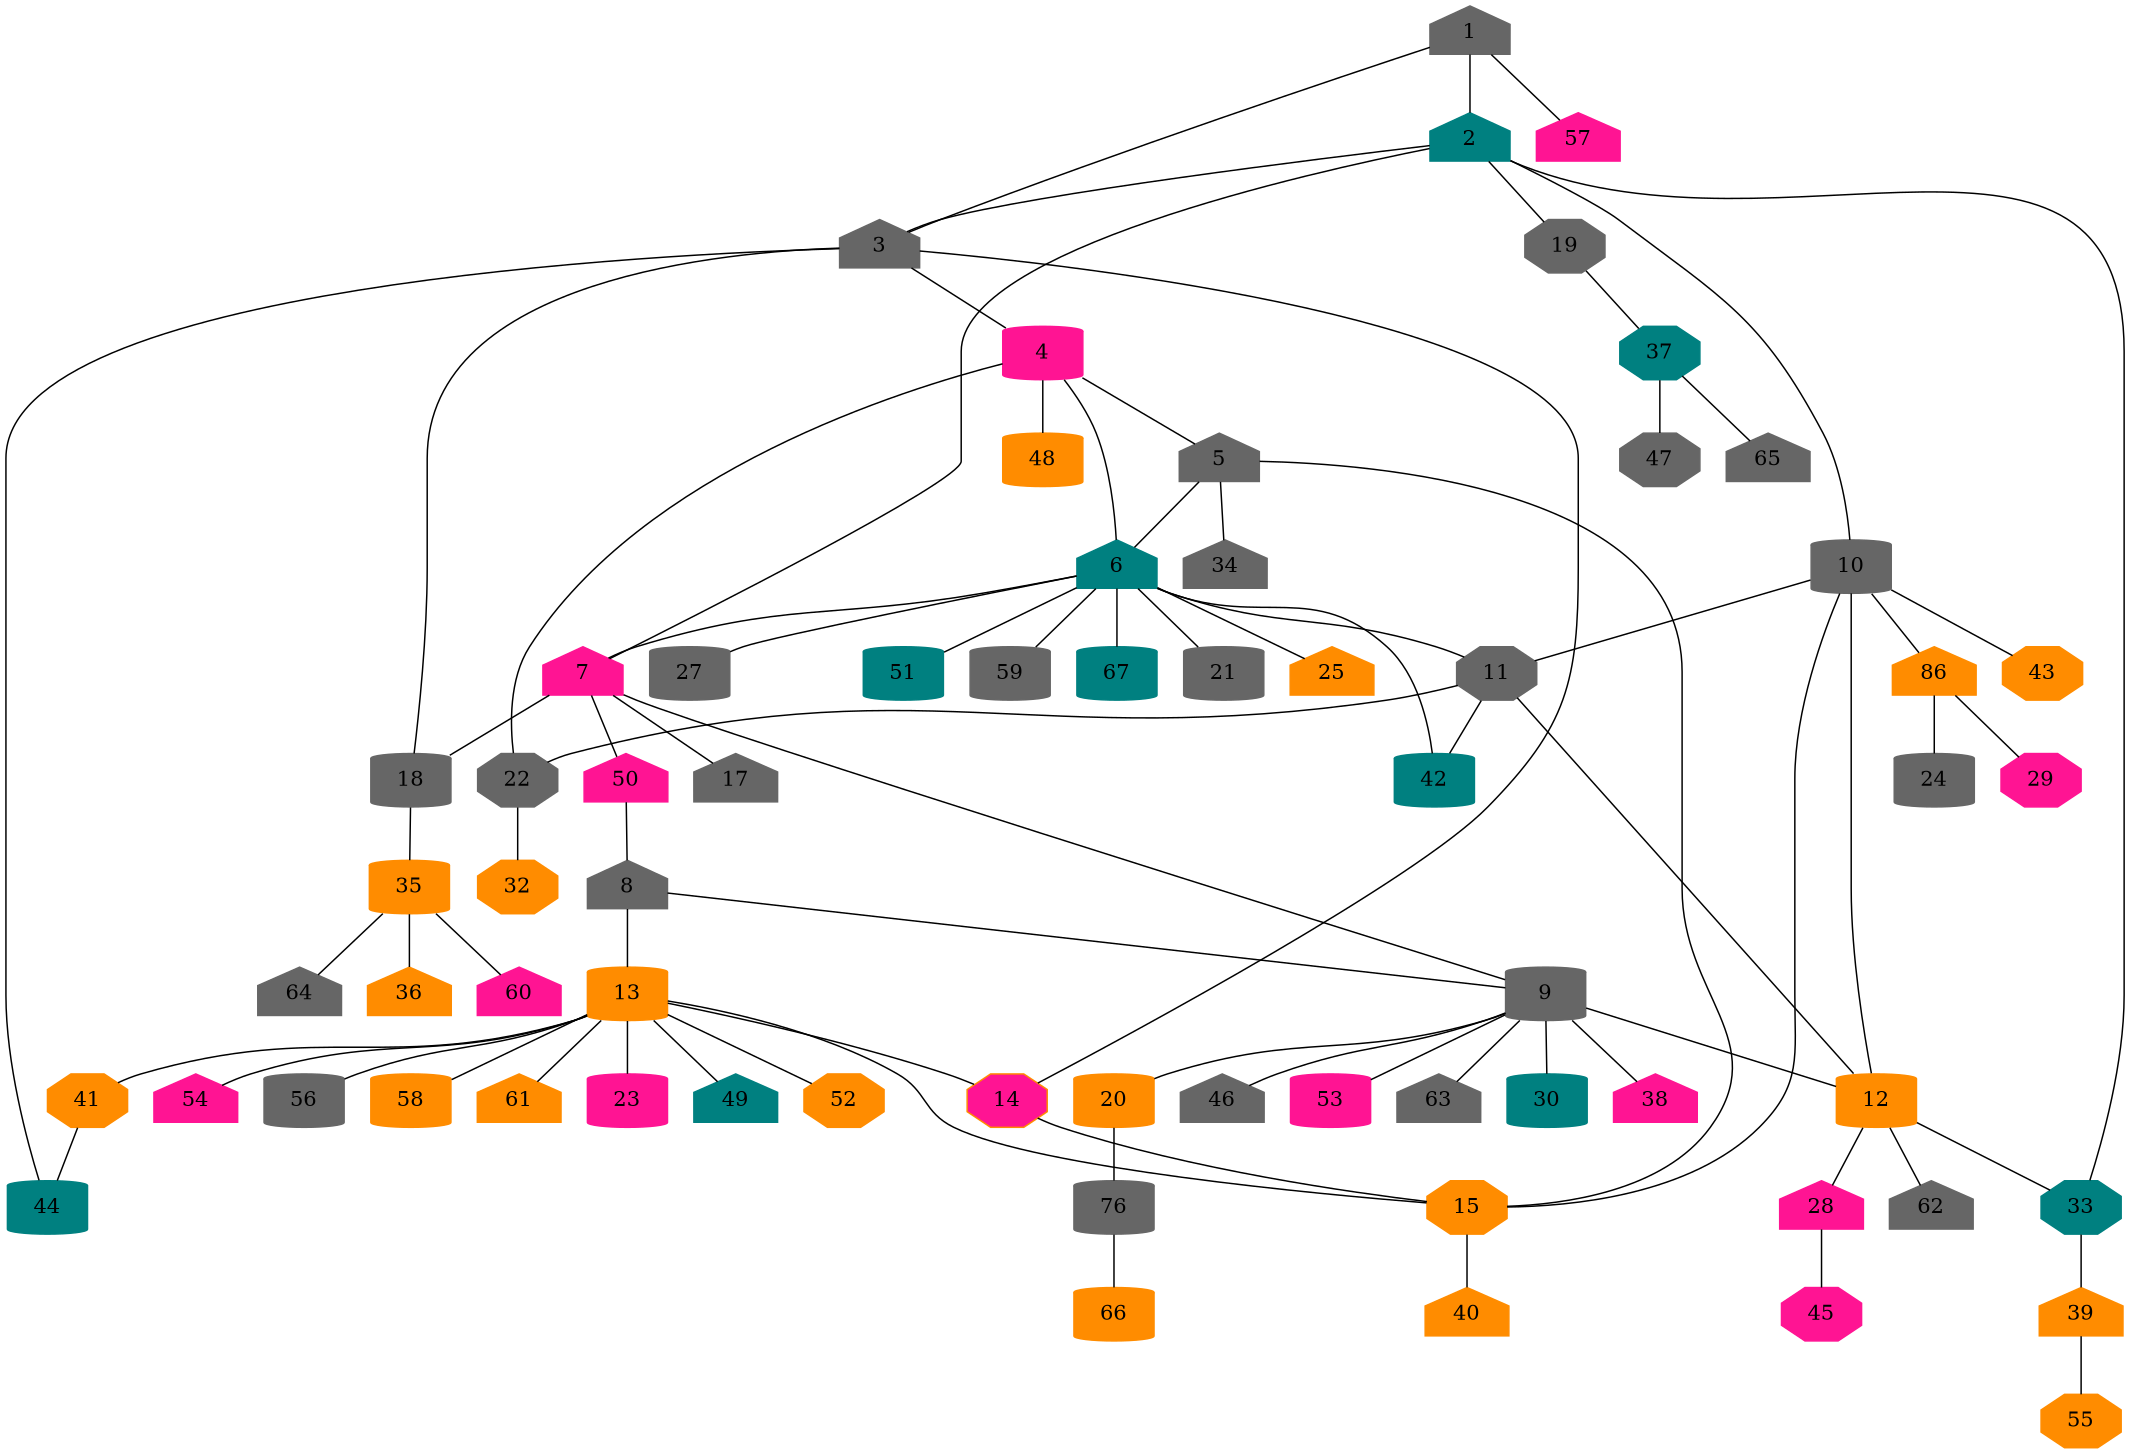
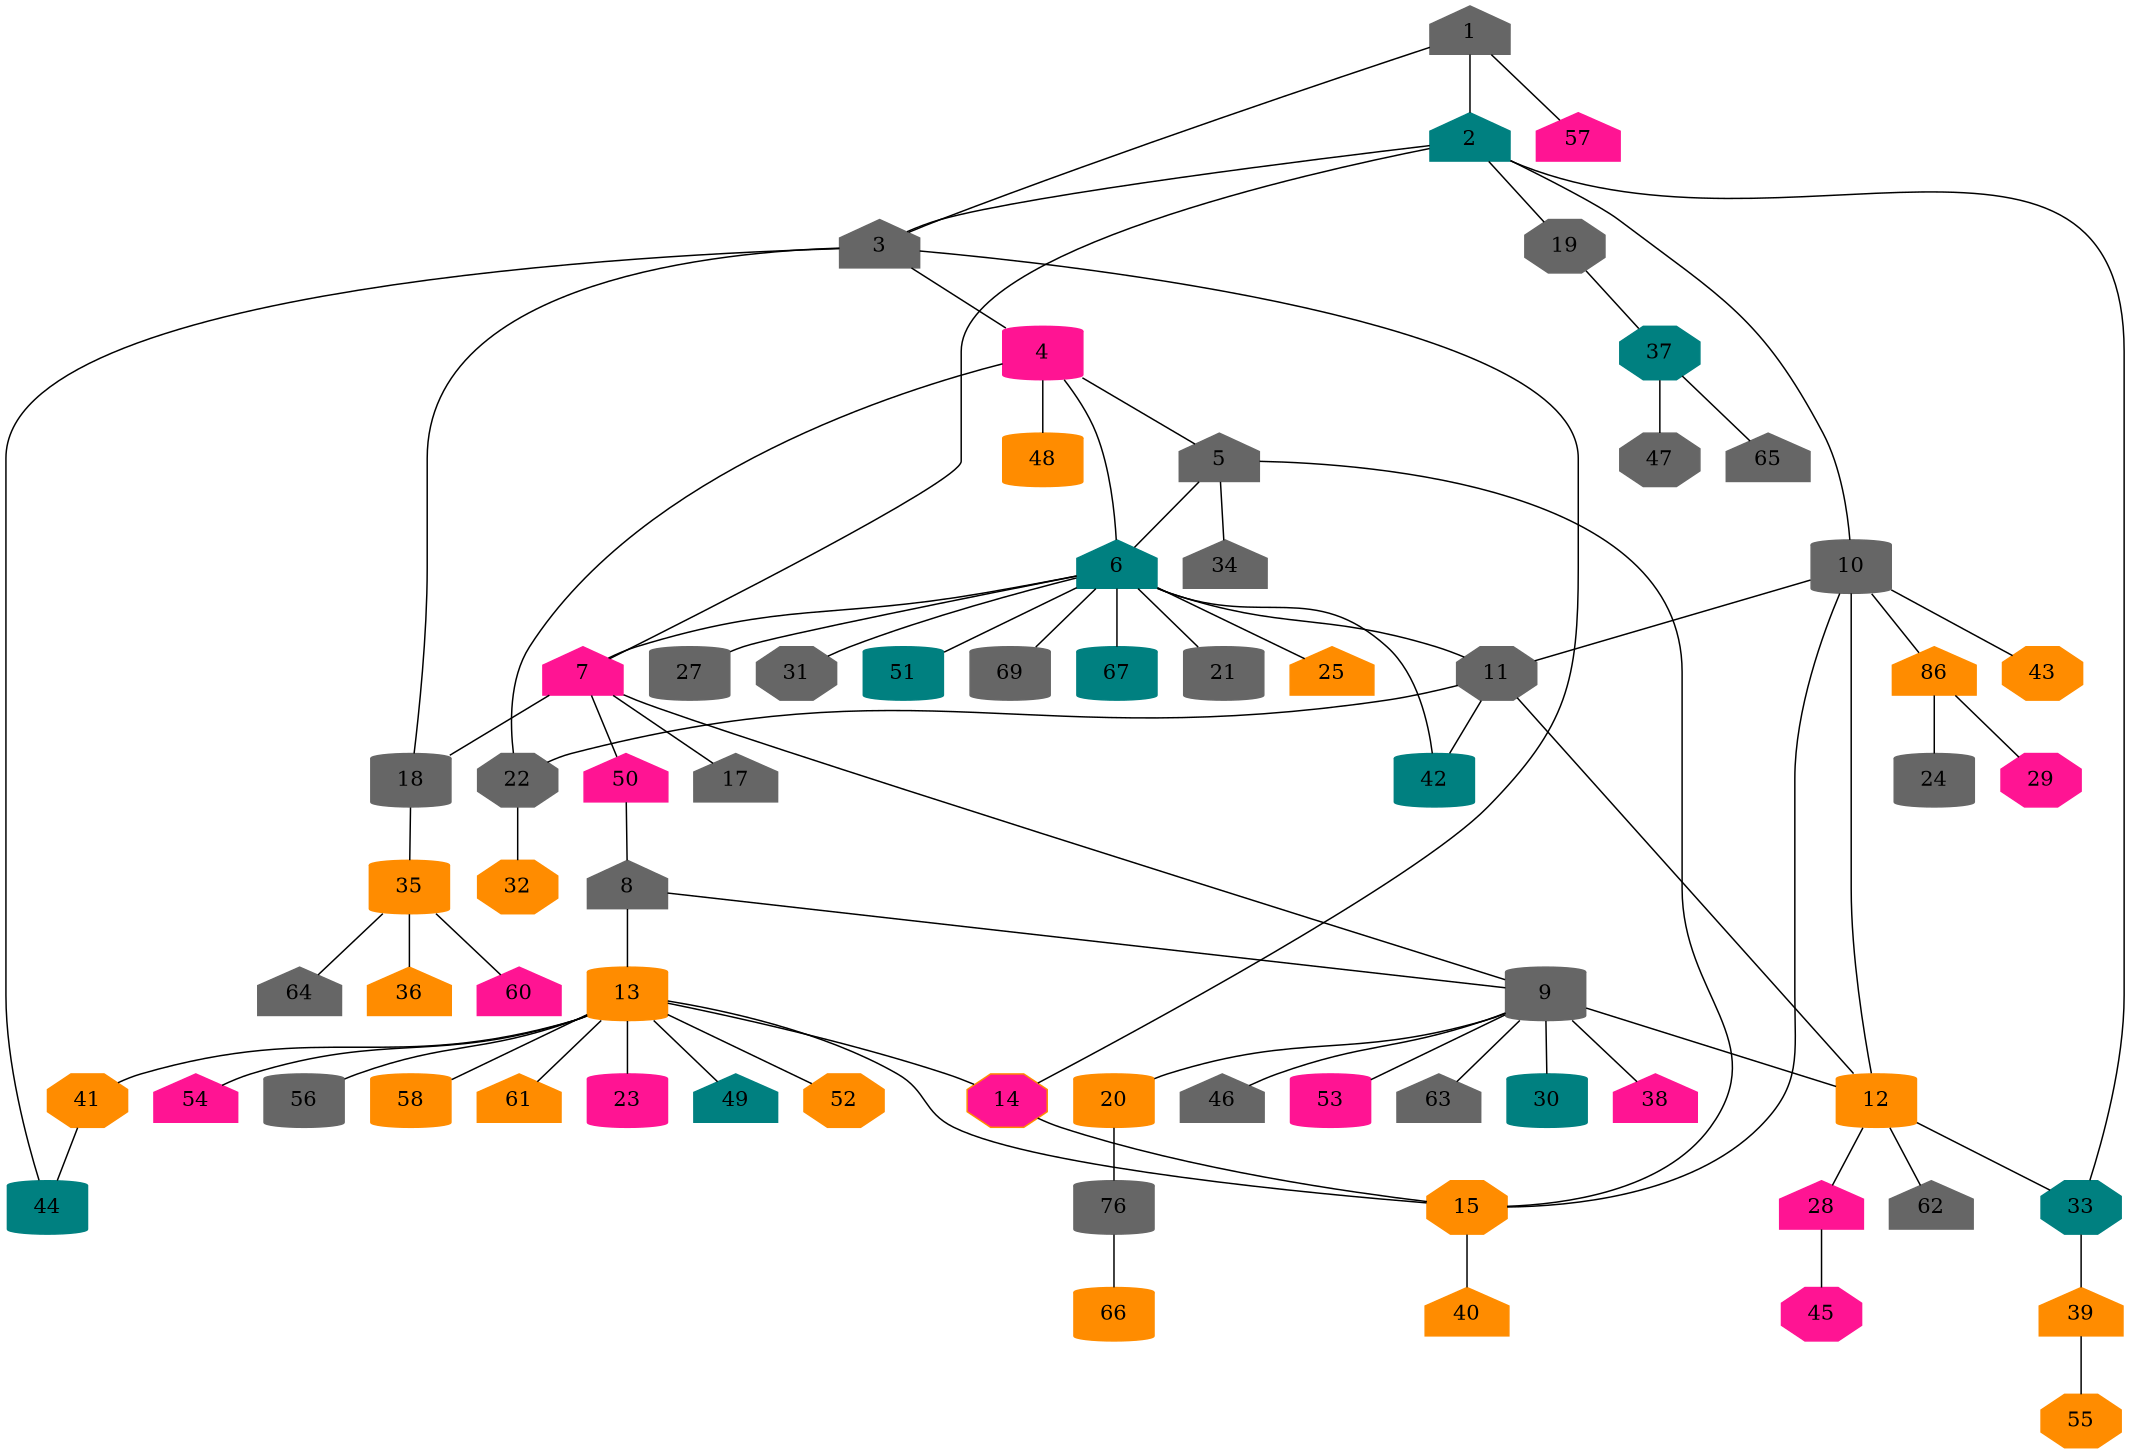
  graph {
    node [color=gray40 shape=house style=filled]
    2 [color=teal]
    1
    3
    57 [color=deeppink]
    7 [color=deeppink]
    10 [shape=cylinder]
    19 [shape=octagon]
    33 [color=teal shape=octagon]
    4 [color=deeppink shape=cylinder]
    14 [color=darkorange fillcolor=deeppink shape=octagon]
    18 [shape=cylinder]
    44 [color=teal shape=cylinder]
    9 [shape=cylinder]
    17
    50 [color=deeppink]
    15 [color=darkorange shape=octagon]
    11 [shape=octagon]
    12 [color=darkorange shape=cylinder]
    n19 [color=darkorange label=86]
    43 [color=darkorange shape=octagon]
    37 [color=teal shape=octagon]
    39 [color=darkorange]
    5
    6 [color=teal]
    22 [shape=octagon]
    48 [color=darkorange shape=cylinder]
    35 [color=darkorange shape=cylinder]
    34
    21 [shape=cylinder]
    25 [color=darkorange]
    27 [shape=cylinder]
+   31 [shape=octagon]
    42 [color=teal shape=cylinder]
    51 [color=teal shape=cylinder]
-   59 [shape=cylinder]
+   59 [shape=cylinder label=69]
    67 [color=teal shape=cylinder]
    32 [color=darkorange shape=octagon]
    40 [color=darkorange]
    8
    13 [color=darkorange shape=cylinder]
    20 [color=darkorange shape=cylinder]
    30 [color=teal shape=cylinder]
    38 [color=deeppink]
    46
    53 [color=deeppink shape=cylinder]
    63
    23 [color=deeppink shape=cylinder]
    41 [color=darkorange shape=octagon]
    49 [color=teal]
    52 [color=darkorange shape=octagon]
    54 [color=deeppink]
    56 [shape=cylinder]
    58 [color=darkorange shape=cylinder]
    61 [color=darkorange]
    28 [color=deeppink]
    62
    n57 [label=76 shape=cylinder]
    24 [shape=cylinder]
    29 [color=deeppink shape=octagon]
    45 [color=deeppink shape=octagon]
    36 [color=darkorange]
    60 [color=deeppink]
    64
    47 [shape=octagon]
    65
    66 [color=darkorange shape=cylinder]
    55 [color=darkorange shape=octagon]
    2 -- 3
    2 -- 7
    2 -- 10
    2 -- 19
    2 -- 33
    1 -- 2
    1 -- 3
    1 -- 57
    3 -- 4
    3 -- 14
    3 -- 18
    3 -- 44
    7 -- 18
    7 -- 9
    7 -- 17
    7 -- 50
    10 -- 15
    10 -- 11
    10 -- 12
    10 -- n19
    10 -- 43
    19 -- 37
    33 -- 39
    4 -- 5
    4 -- 6
    4 -- 22
    4 -- 48
    14 -- 15
    18 -- 35
    9 -- 12
    9 -- 20
    9 -- 30
    9 -- 38
    9 -- 46
    9 -- 53
    9 -- 63
    50 -- 8
    15 -- 40
    11 -- 12
    11 -- 22
    11 -- 42
    12 -- 33
    12 -- 28
    12 -- 62
    n19 -- 24
    n19 -- 29
    37 -- 47
    37 -- 65
    39 -- 55
    5 -- 15
    5 -- 6
    5 -- 34
    6 -- 7
    6 -- 11
    6 -- 21
    6 -- 25
    6 -- 27
+   6 -- 31
    6 -- 42
    6 -- 51
    6 -- 59
    6 -- 67
    22 -- 32
    35 -- 36
    35 -- 60
    35 -- 64
    8 -- 9
    8 -- 13
    13 -- 14
    13 -- 15
    13 -- 23
    13 -- 41
    13 -- 49
    13 -- 52
    13 -- 54
    13 -- 56
    13 -- 58
    13 -- 61
    20 -- n57
    41 -- 44
    28 -- 45
    n57 -- 66
  }
